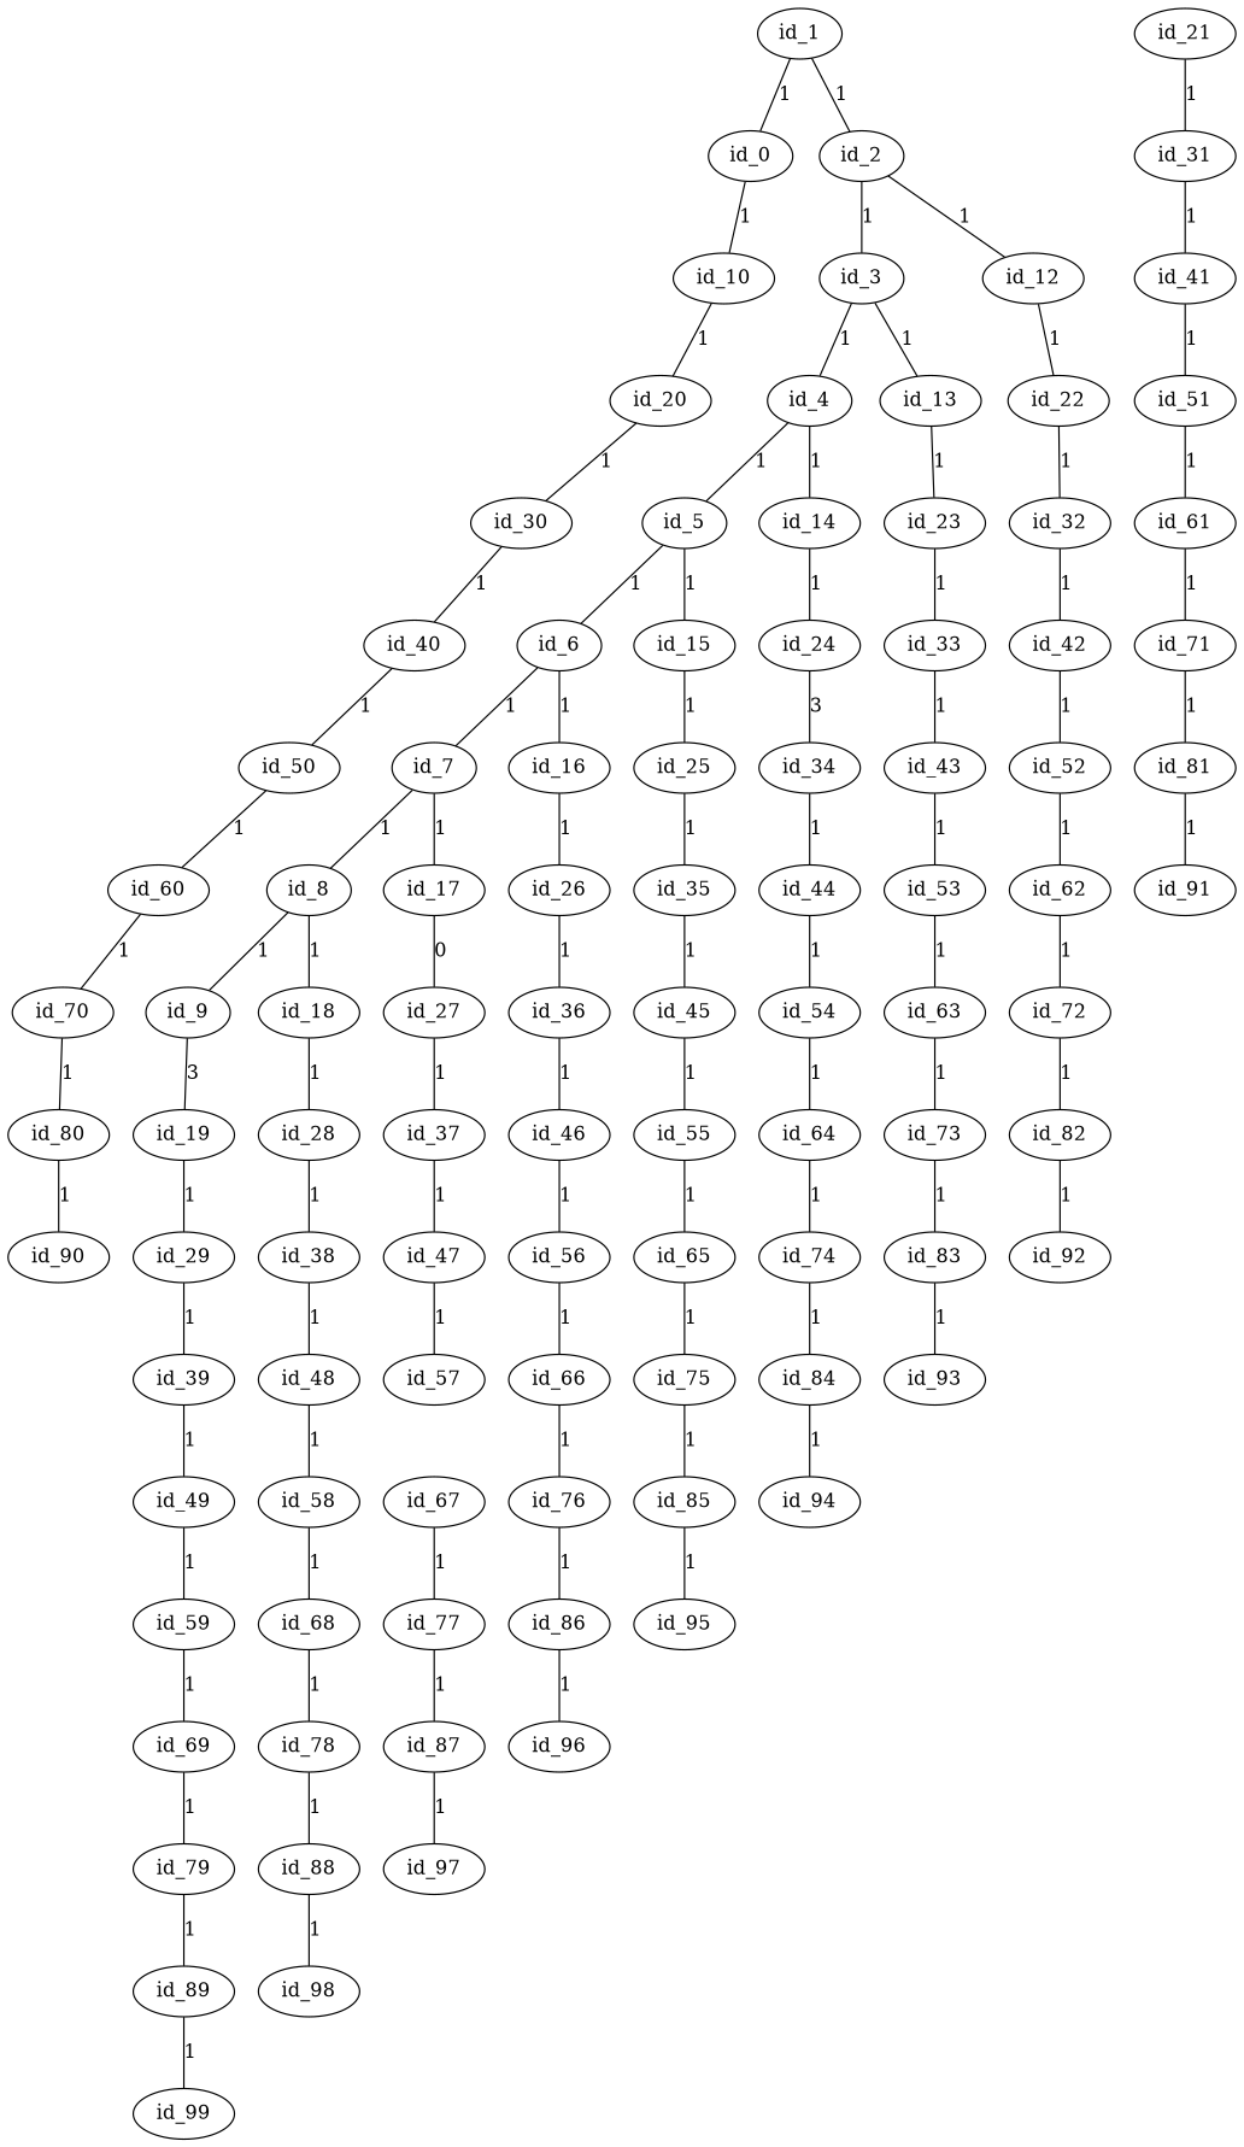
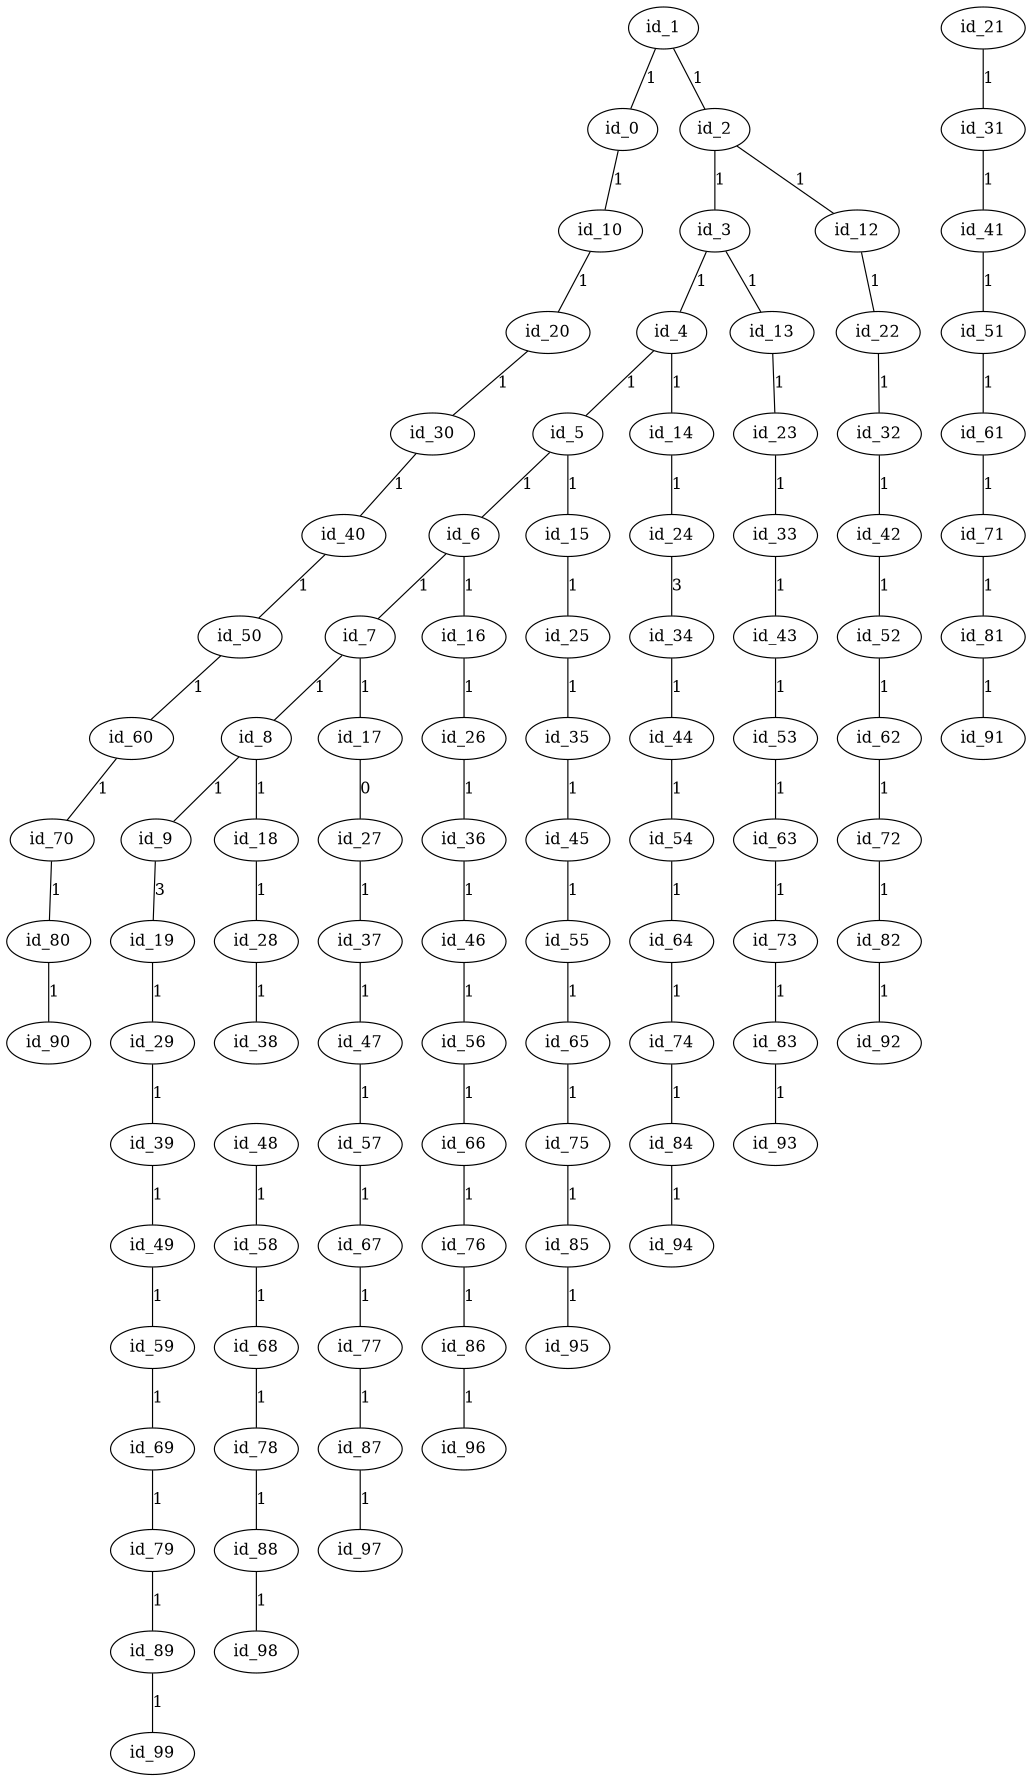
  graph {
    fontname="DejaVu Serif"
    node [fontname="DejaVu Serif"]
    edge [fontname="DejaVu Serif"]
    id_1
    id_0
    id_2
    id_10
    id_3
    id_12
    id_20
    id_4
    id_13
    id_22
    id_21
    id_31
    id_30
    id_5
    id_14
    id_23
    id_32
    id_41
    id_40
    id_6
    id_15
    id_24
    id_33
    id_42
    id_51
    id_50
    id_7
    id_16
    id_25
    id_34
    id_43
    id_52
    id_61
    id_60
    id_8
    id_17
    id_26
    id_35
    id_44
    id_53
    id_62
    id_71
    id_70
    id_9
    id_18
    id_27
    id_36
    id_45
    id_54
    id_63
    id_72
    id_81
    id_80
    id_19
    id_28
    id_37
    id_46
    id_55
    id_64
    id_73
    id_82
    id_91
    id_90
    id_29
    id_38
    id_47
    id_56
    id_65
    id_74
    id_83
    id_92
    id_39
    id_48
    id_57
    id_66
    id_75
    id_84
    id_93
    id_49
    id_58
    id_67
    id_76
    id_85
    id_94
    id_59
    id_68
    id_77
    id_86
    id_95
    id_69
    id_78
    id_87
    id_96
    id_79
    id_88
    id_97
    id_89
    id_98
    id_99
    id_1 -- id_0 [label=1]
    id_1 -- id_2 [label=1]
    id_0 -- id_10 [label=1]
    id_2 -- id_3 [label=1]
    id_2 -- id_12 [label=1]
    id_10 -- id_20 [label=1]
    id_3 -- id_4 [label=1]
    id_3 -- id_13 [label=1]
    id_12 -- id_22 [label=1]
    id_20 -- id_30 [label=1]
    id_4 -- id_5 [label=1]
    id_4 -- id_14 [label=1]
    id_13 -- id_23 [label=1]
    id_22 -- id_32 [label=1]
    id_21 -- id_31 [label=1]
    id_31 -- id_41 [label=1]
    id_30 -- id_40 [label=1]
    id_5 -- id_6 [label=1]
    id_5 -- id_15 [label=1]
    id_14 -- id_24 [label=1]
    id_23 -- id_33 [label=1]
    id_32 -- id_42 [label=1]
    id_41 -- id_51 [label=1]
    id_40 -- id_50 [label=1]
    id_6 -- id_7 [label=1]
    id_6 -- id_16 [label=1]
    id_15 -- id_25 [label=1]
    id_24 -- id_34 [label=3]
    id_33 -- id_43 [label=1]
    id_42 -- id_52 [label=1]
    id_51 -- id_61 [label=1]
    id_50 -- id_60 [label=1]
    id_7 -- id_8 [label=1]
    id_7 -- id_17 [label=1]
    id_16 -- id_26 [label=1]
    id_25 -- id_35 [label=1]
    id_34 -- id_44 [label=1]
    id_43 -- id_53 [label=1]
    id_52 -- id_62 [label=1]
    id_61 -- id_71 [label=1]
    id_60 -- id_70 [label=1]
    id_8 -- id_9 [label=1]
    id_8 -- id_18 [label=1]
    id_17 -- id_27 [label=0]
    id_26 -- id_36 [label=1]
    id_35 -- id_45 [label=1]
    id_44 -- id_54 [label=1]
    id_53 -- id_63 [label=1]
    id_62 -- id_72 [label=1]
    id_71 -- id_81 [label=1]
    id_70 -- id_80 [label=1]
    id_9 -- id_19 [label=3]
    id_18 -- id_28 [label=1]
    id_27 -- id_37 [label=1]
    id_36 -- id_46 [label=1]
    id_45 -- id_55 [label=1]
    id_54 -- id_64 [label=1]
    id_63 -- id_73 [label=1]
    id_72 -- id_82 [label=1]
    id_81 -- id_91 [label=1]
    id_80 -- id_90 [label=1]
    id_19 -- id_29 [label=1]
    id_28 -- id_38 [label=1]
    id_37 -- id_47 [label=1]
    id_46 -- id_56 [label=1]
    id_55 -- id_65 [label=1]
    id_64 -- id_74 [label=1]
    id_73 -- id_83 [label=1]
    id_82 -- id_92 [label=1]
    id_29 -- id_39 [label=1]
-   id_38 -- id_48 [label=1]
    id_47 -- id_57 [label=1]
    id_56 -- id_66 [label=1]
    id_65 -- id_75 [label=1]
    id_74 -- id_84 [label=1]
    id_83 -- id_93 [label=1]
    id_39 -- id_49 [label=1]
    id_48 -- id_58 [label=1]
+   id_57 -- id_67 [label=1]
    id_66 -- id_76 [label=1]
    id_75 -- id_85 [label=1]
    id_84 -- id_94 [label=1]
    id_49 -- id_59 [label=1]
    id_58 -- id_68 [label=1]
    id_67 -- id_77 [label=1]
    id_76 -- id_86 [label=1]
    id_85 -- id_95 [label=1]
    id_59 -- id_69 [label=1]
    id_68 -- id_78 [label=1]
    id_77 -- id_87 [label=1]
    id_86 -- id_96 [label=1]
    id_69 -- id_79 [label=1]
    id_78 -- id_88 [label=1]
    id_87 -- id_97 [label=1]
    id_79 -- id_89 [label=1]
    id_88 -- id_98 [label=1]
    id_89 -- id_99 [label=1]
  }
